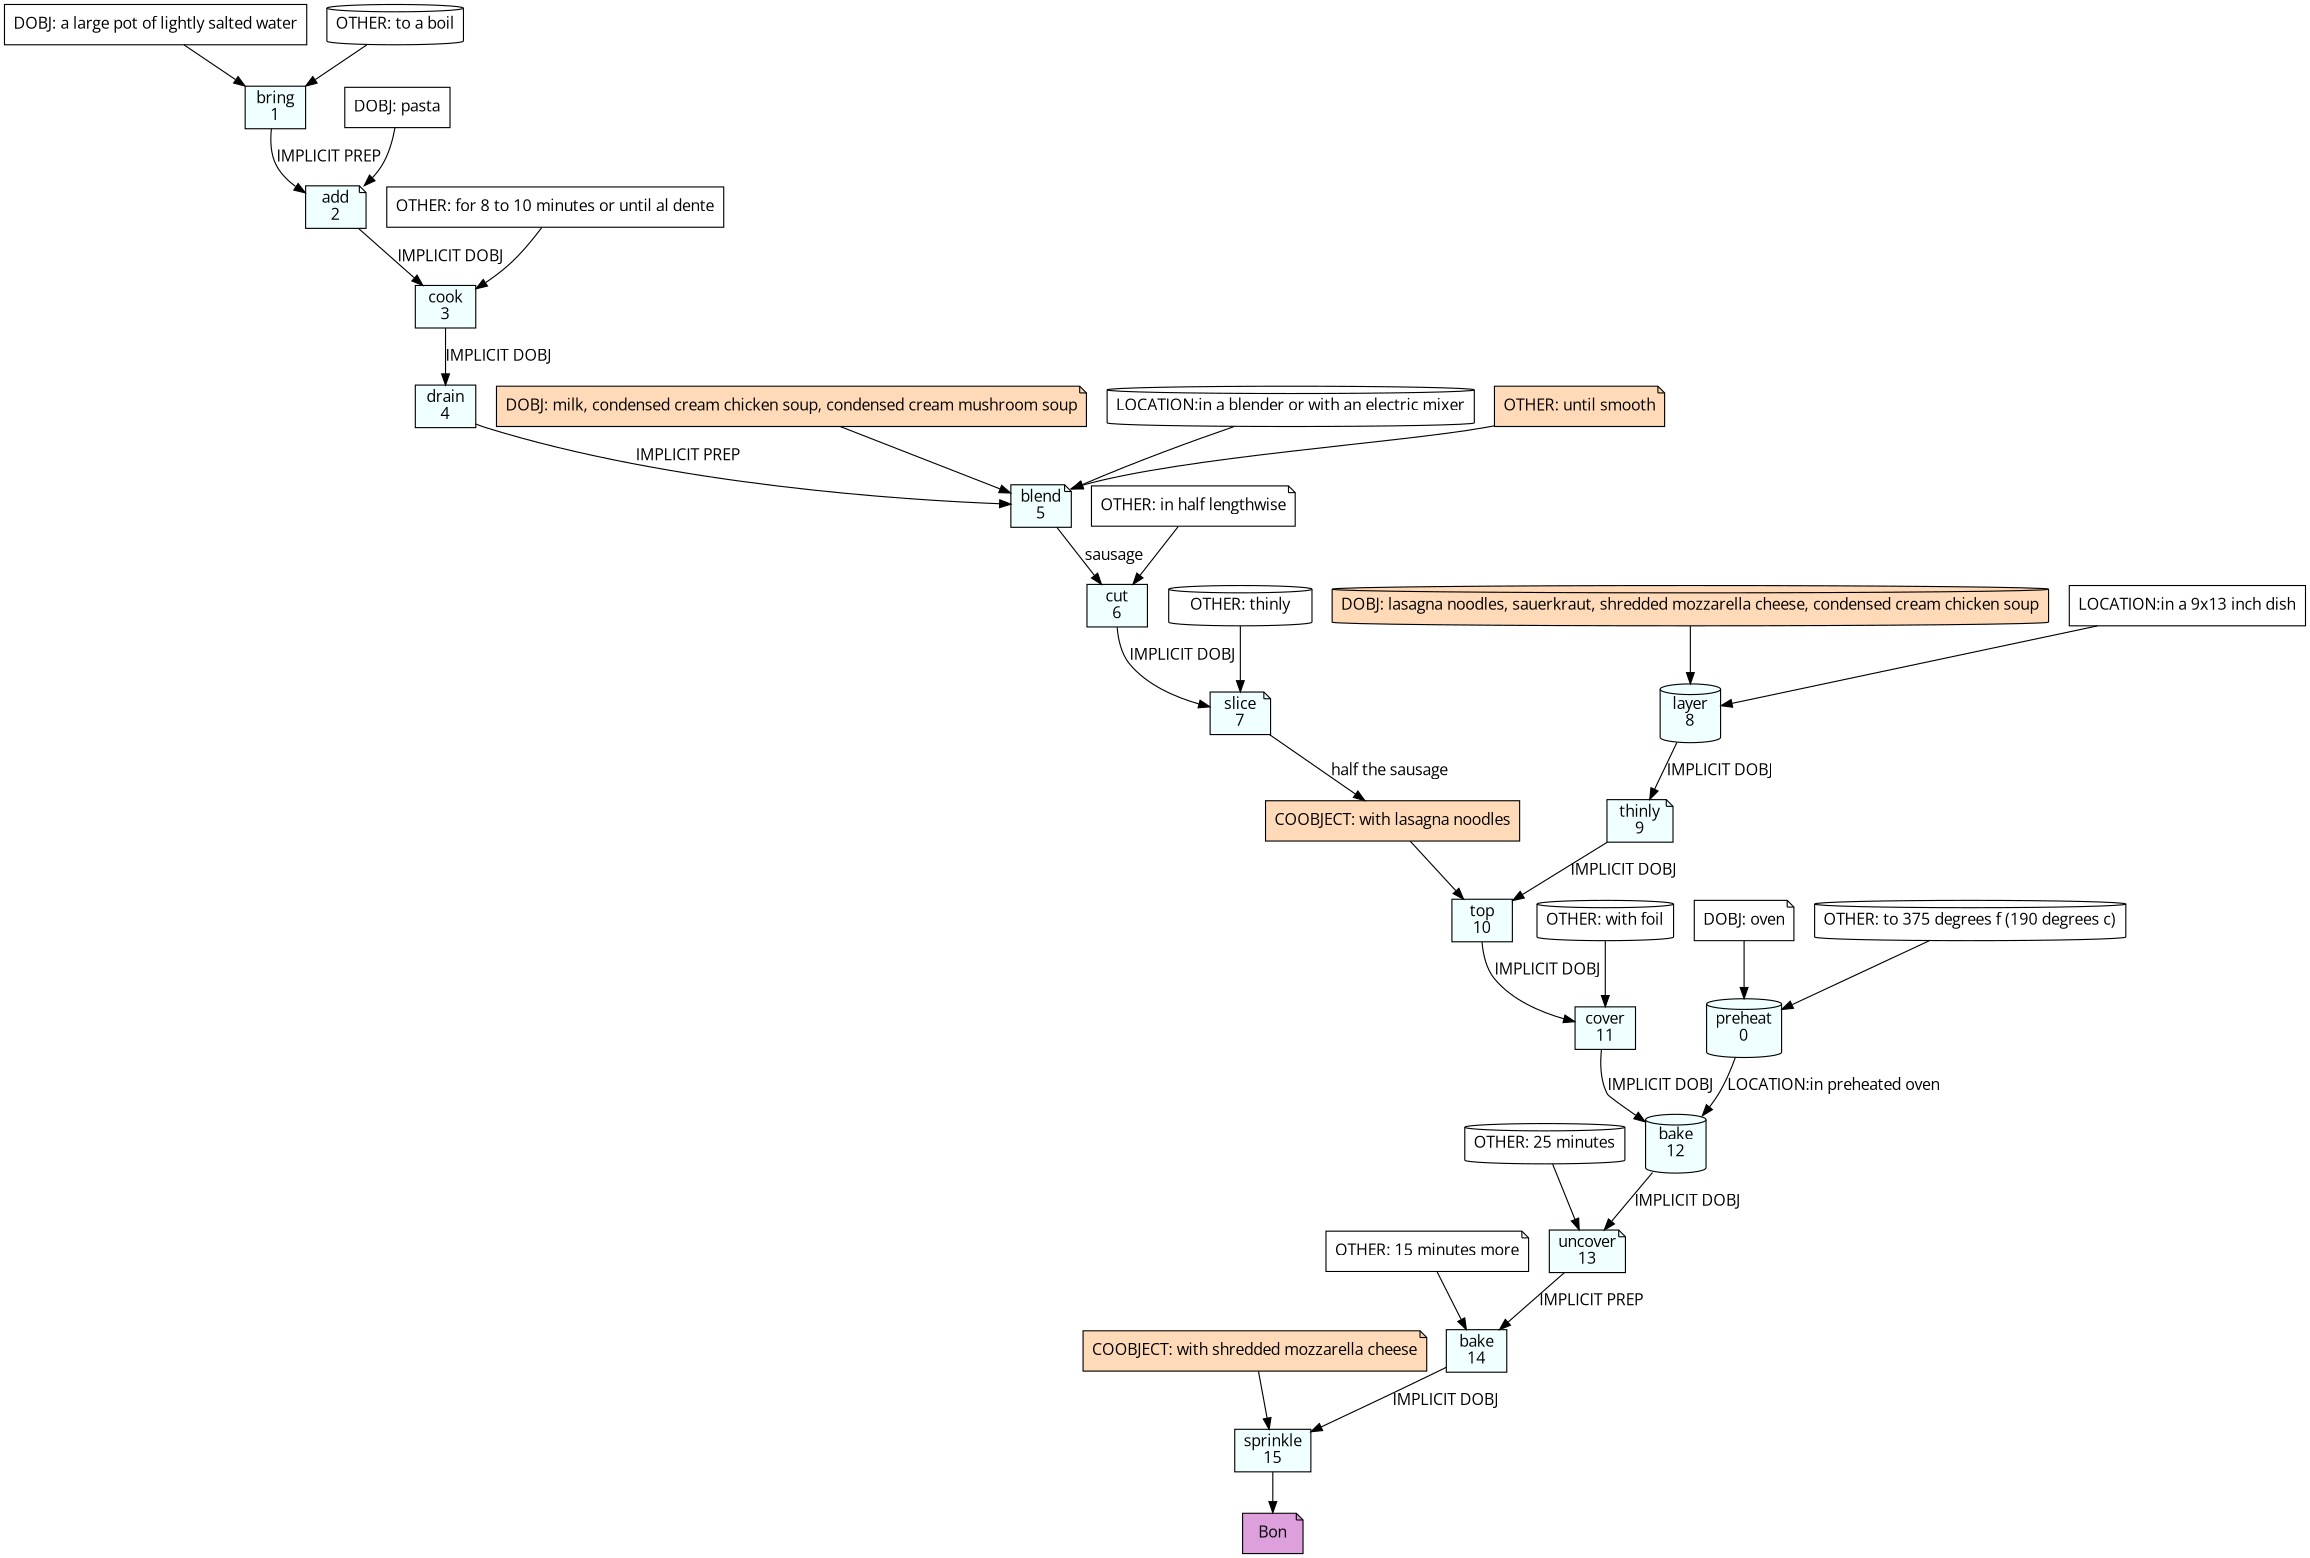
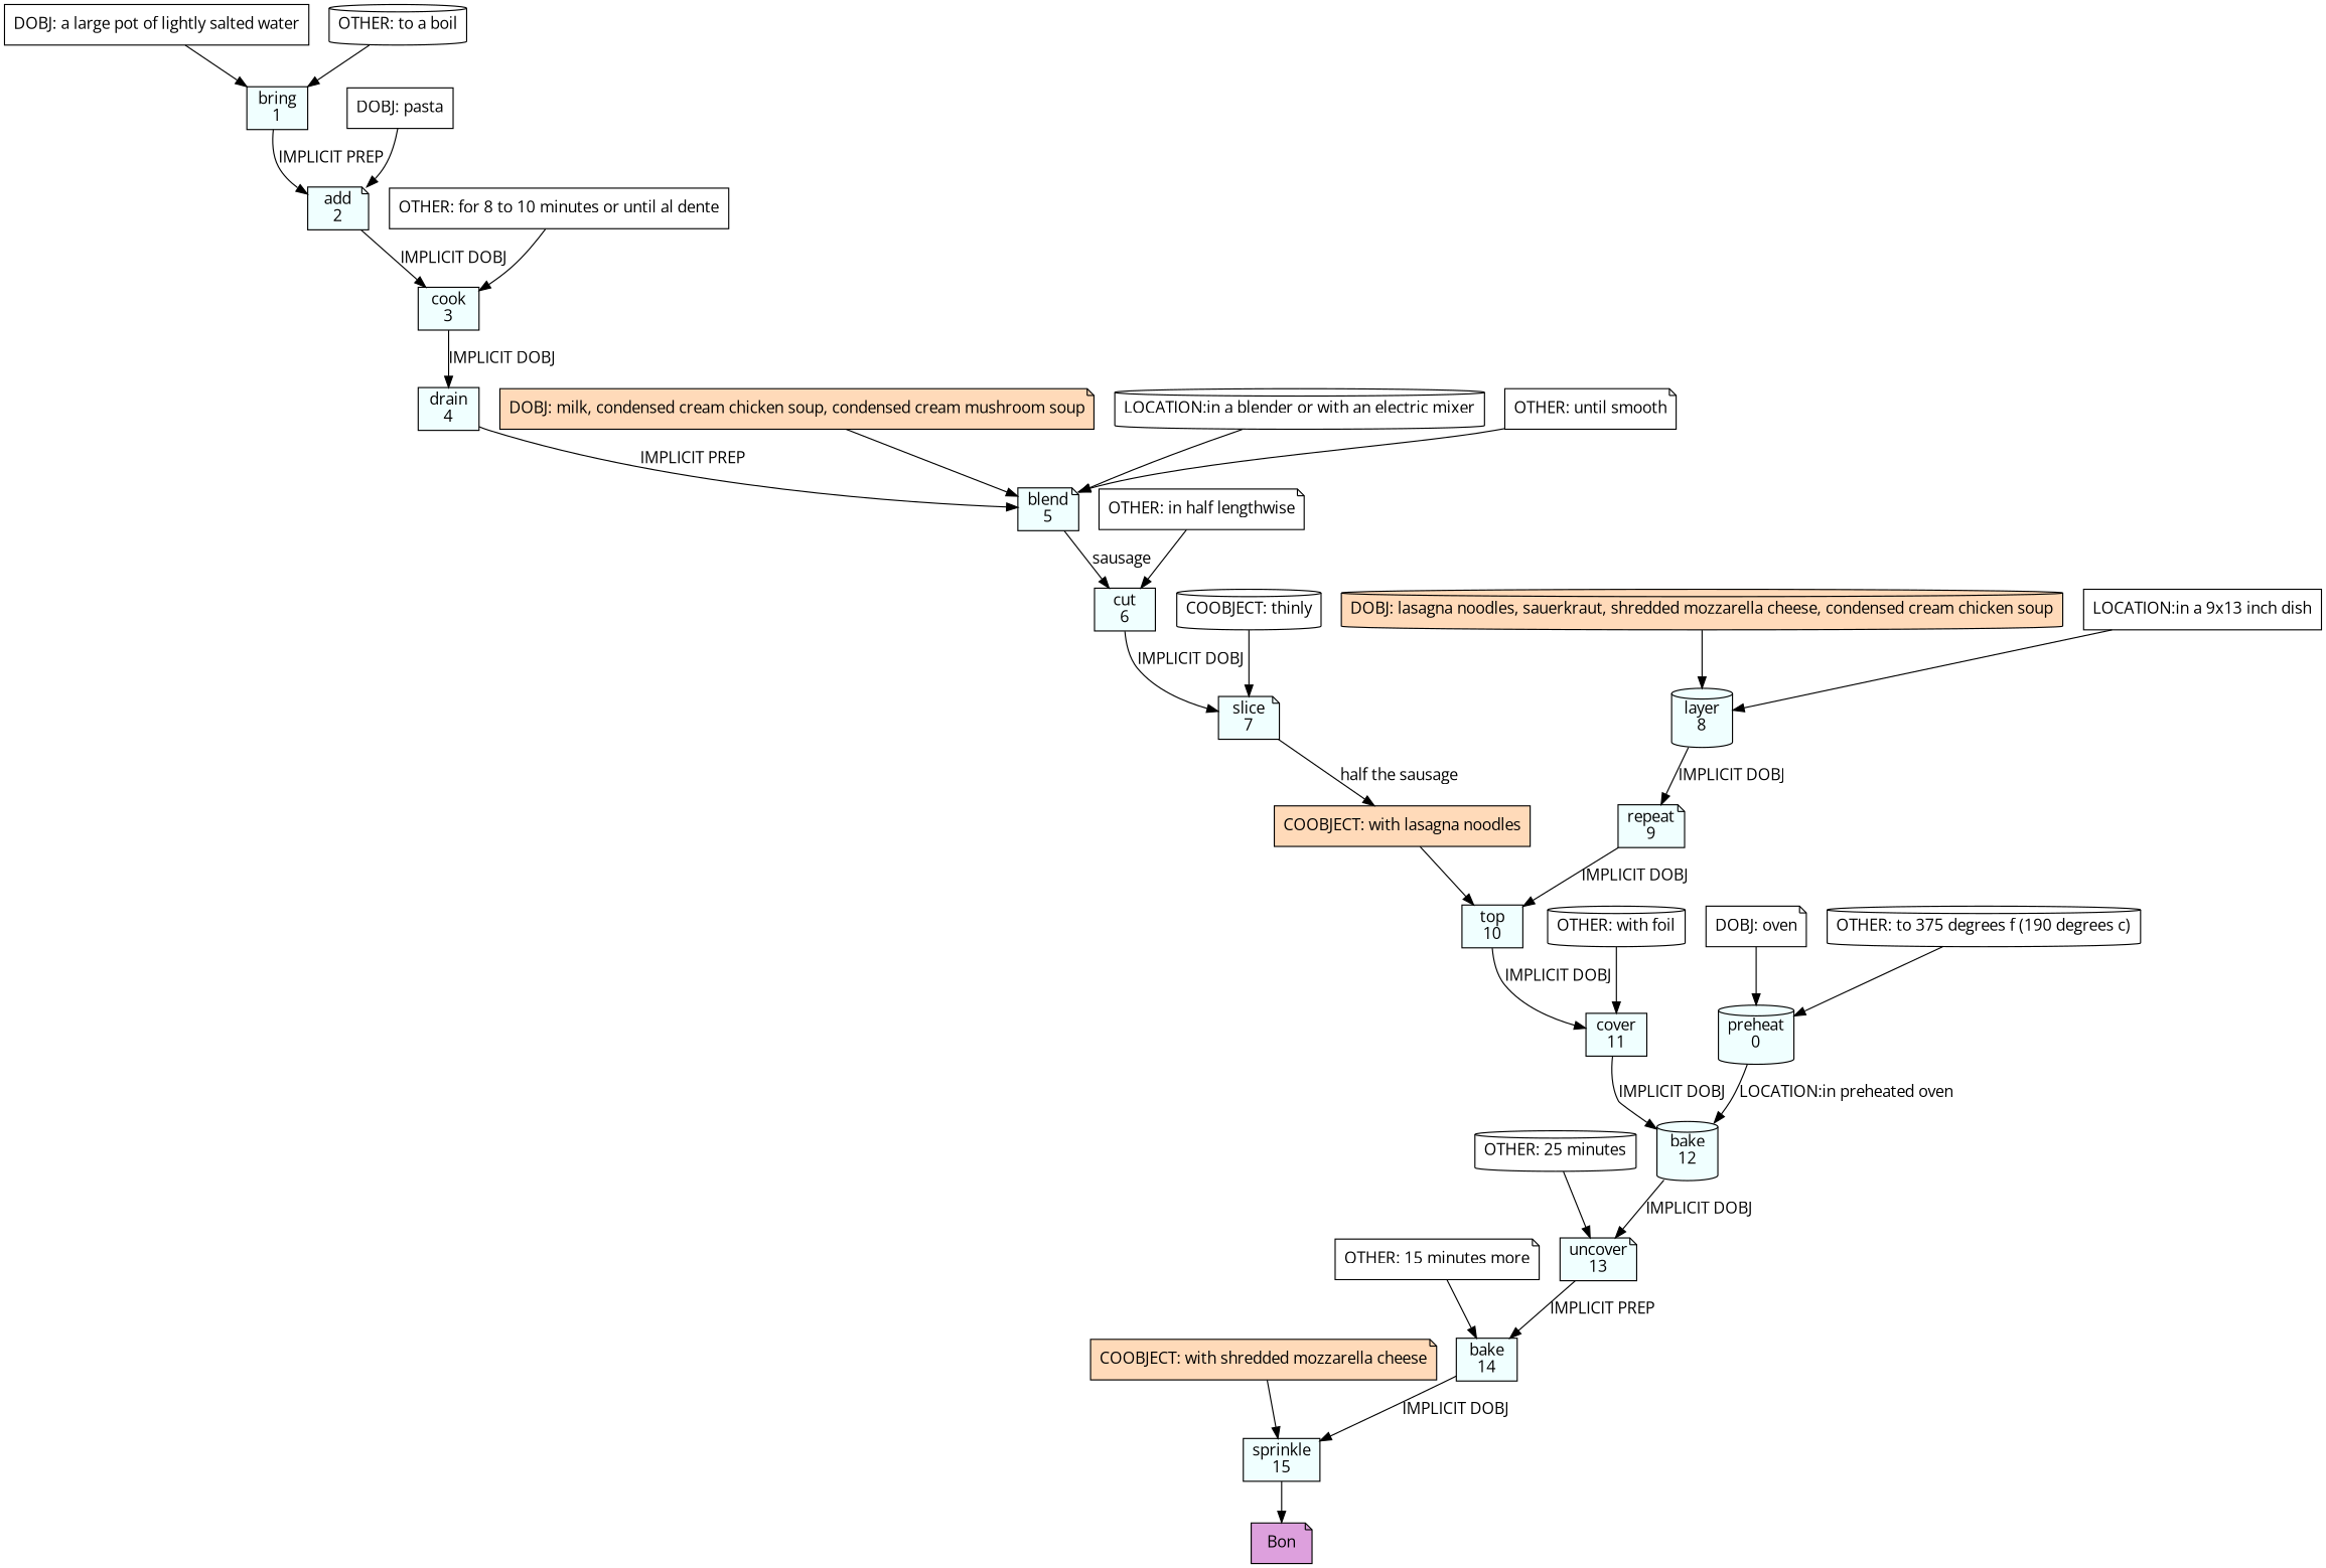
  digraph {
    fontname="Open Sans"
    node [fillcolor=azure fontname="Open Sans" shape=box style=filled]
    edge [fontname="Open Sans"]
    n1 [label="preheat\n0" shape=cylinder]
    n2 [label="bake\n12" shape=cylinder]
    n3 [label="uncover\n13" shape=note]
    n4 [label="bring\n1"]
    n5 [label="add\n2" shape=note]
    n6 [label="cook\n3"]
    n7 [label="drain\n4"]
    n8 [label="blend\n5" shape=note]
    n9 [label="cut\n6"]
    n10 [label="slice\n7" shape=note]
    n11 [fillcolor=peachpuff label="COOBJECT: with lasagna noodles"]
    n12 [label="layer\n8" shape=cylinder]
-   n13 [label="thinly\n9" shape=note]
+   n13 [label="repeat\n9" shape=note]
    n14 [label="top\n10"]
    n15 [label="cover\n11"]
    n16 [label="bake\n14"]
    n17 [label="sprinkle\n15"]
    n18 [fillcolor=plum label=Bon shape=note]
    n19 [fillcolor=white label="DOBJ: oven" shape=note]
    n20 [fillcolor=white label="OTHER: to 375 degrees f (190 degrees c)" shape=cylinder]
    n21 [fillcolor=white label="DOBJ: a large pot of lightly salted water"]
    n22 [fillcolor=white label="OTHER: to a boil" shape=cylinder]
    n23 [fillcolor=white label="DOBJ: pasta"]
    n24 [fillcolor=white label="OTHER: for 8 to 10 minutes or until al dente"]
    n25 [fillcolor=peachpuff label="DOBJ: milk, condensed cream chicken soup, condensed cream mushroom soup" shape=note]
    n26 [fillcolor=white label="LOCATION:in a blender or with an electric mixer" shape=cylinder]
-   n27 [fillcolor=peachpuff label="OTHER: until smooth" shape=note]
+   n27 [fillcolor=white label="OTHER: until smooth" shape=note]
    n28 [fillcolor=white label="OTHER: in half lengthwise" shape=note]
-   n29 [fillcolor=white label="OTHER: thinly" shape=cylinder]
+   n29 [fillcolor=white label="COOBJECT: thinly" shape=cylinder]
    n30 [fillcolor=peachpuff label="DOBJ: lasagna noodles, sauerkraut, shredded mozzarella cheese, condensed cream chicken soup" shape=cylinder]
    n31 [fillcolor=white label="LOCATION:in a 9x13 inch dish"]
    n32 [fillcolor=white label="OTHER: with foil" shape=cylinder]
    n33 [fillcolor=white label="OTHER: 25 minutes" shape=cylinder]
    n34 [fillcolor=white label="OTHER: 15 minutes more" shape=note]
    n35 [fillcolor=peachpuff label="COOBJECT: with shredded mozzarella cheese" shape=note]
    n1 -> n2 [label="LOCATION:in preheated oven"]
    n2 -> n3 [label="IMPLICIT DOBJ"]
    n3 -> n16 [label="IMPLICIT PREP"]
    n4 -> n5 [label="IMPLICIT PREP"]
    n5 -> n6 [label="IMPLICIT DOBJ"]
    n6 -> n7 [label="IMPLICIT DOBJ"]
    n7 -> n8 [label="IMPLICIT PREP"]
    n8 -> n9 [label=sausage]
    n9 -> n10 [label="IMPLICIT DOBJ"]
    n10 -> n11 [label="half the sausage"]
    n11 -> n14
    n12 -> n13 [label="IMPLICIT DOBJ"]
    n13 -> n14 [label="IMPLICIT DOBJ"]
    n14 -> n15 [label="IMPLICIT DOBJ"]
    n15 -> n2 [label="IMPLICIT DOBJ"]
    n16 -> n17 [label="IMPLICIT DOBJ"]
    n17 -> n18
    n19 -> n1
    n20 -> n1
    n21 -> n4
    n22 -> n4
    n23 -> n5
    n24 -> n6
    n25 -> n8
    n26 -> n8
    n27 -> n8
    n28 -> n9
    n29 -> n10
    n30 -> n12
    n31 -> n12
    n32 -> n15
    n33 -> n3
    n34 -> n16
    n35 -> n17
  }
